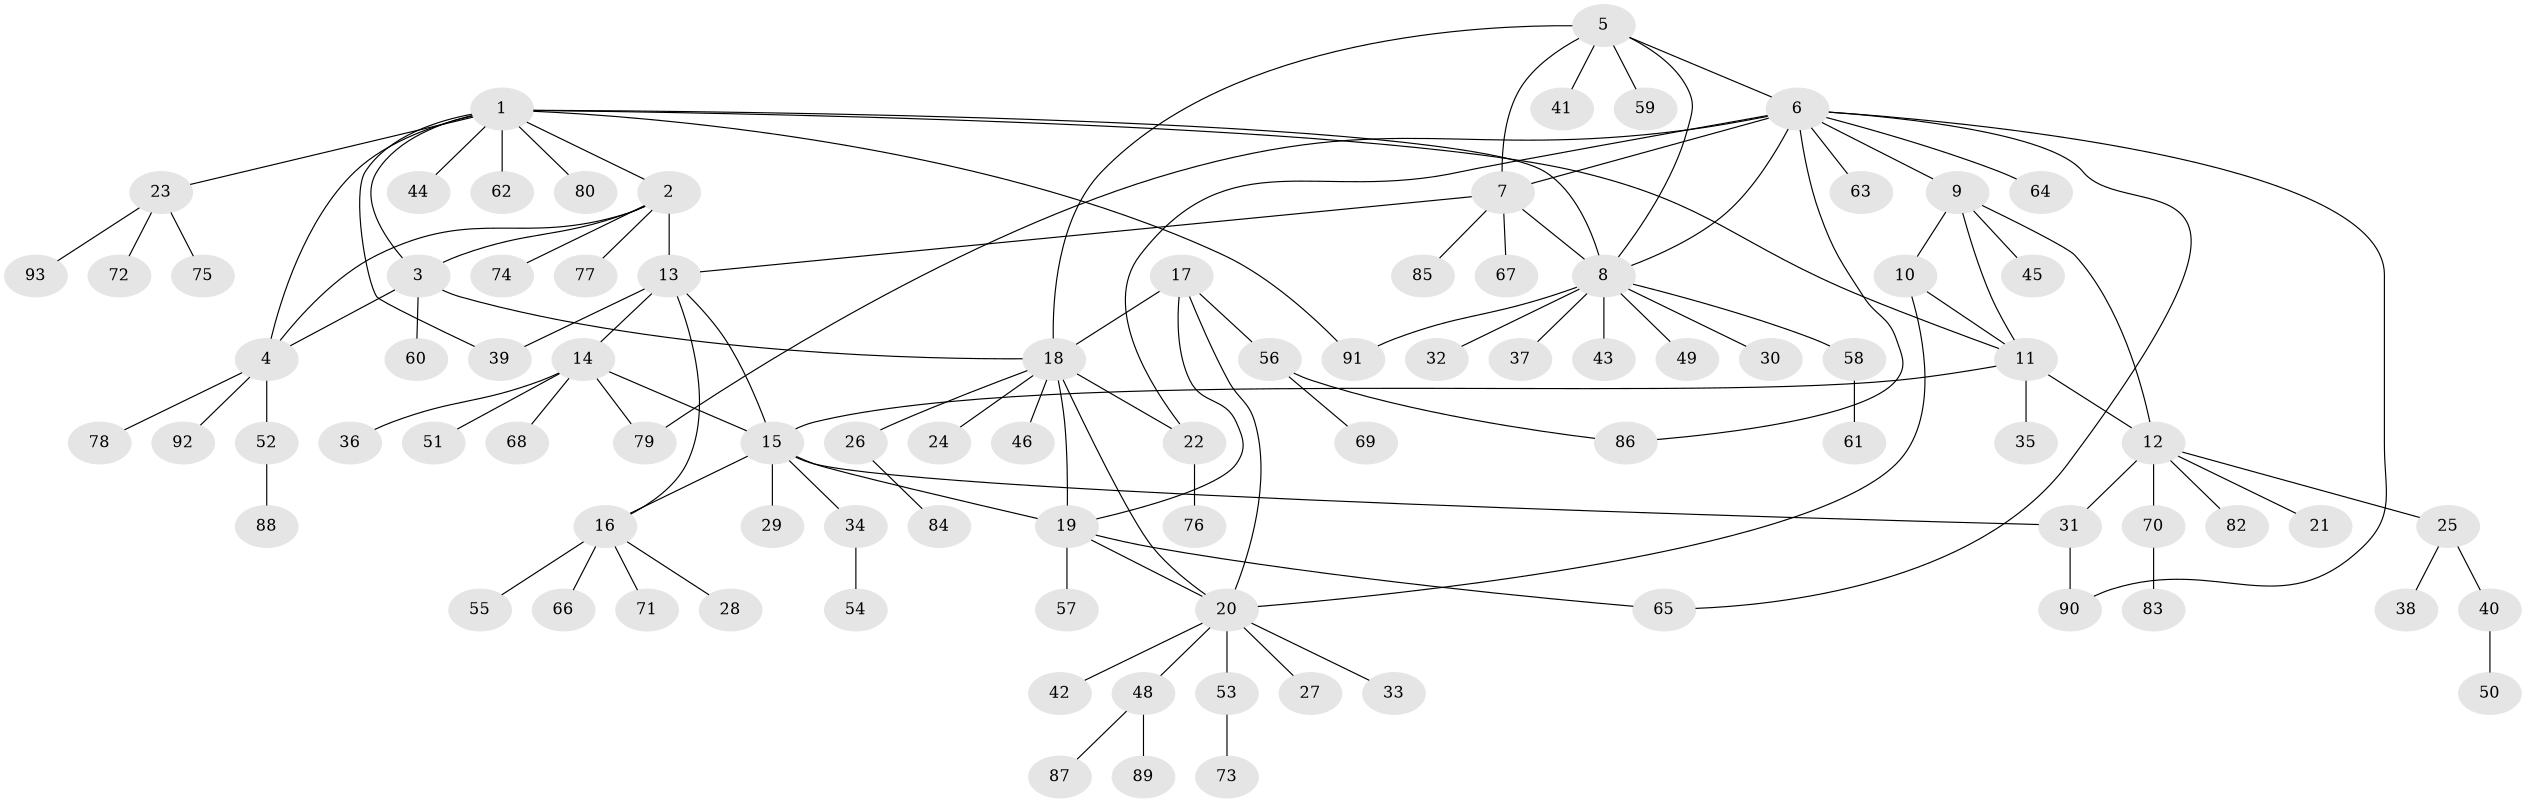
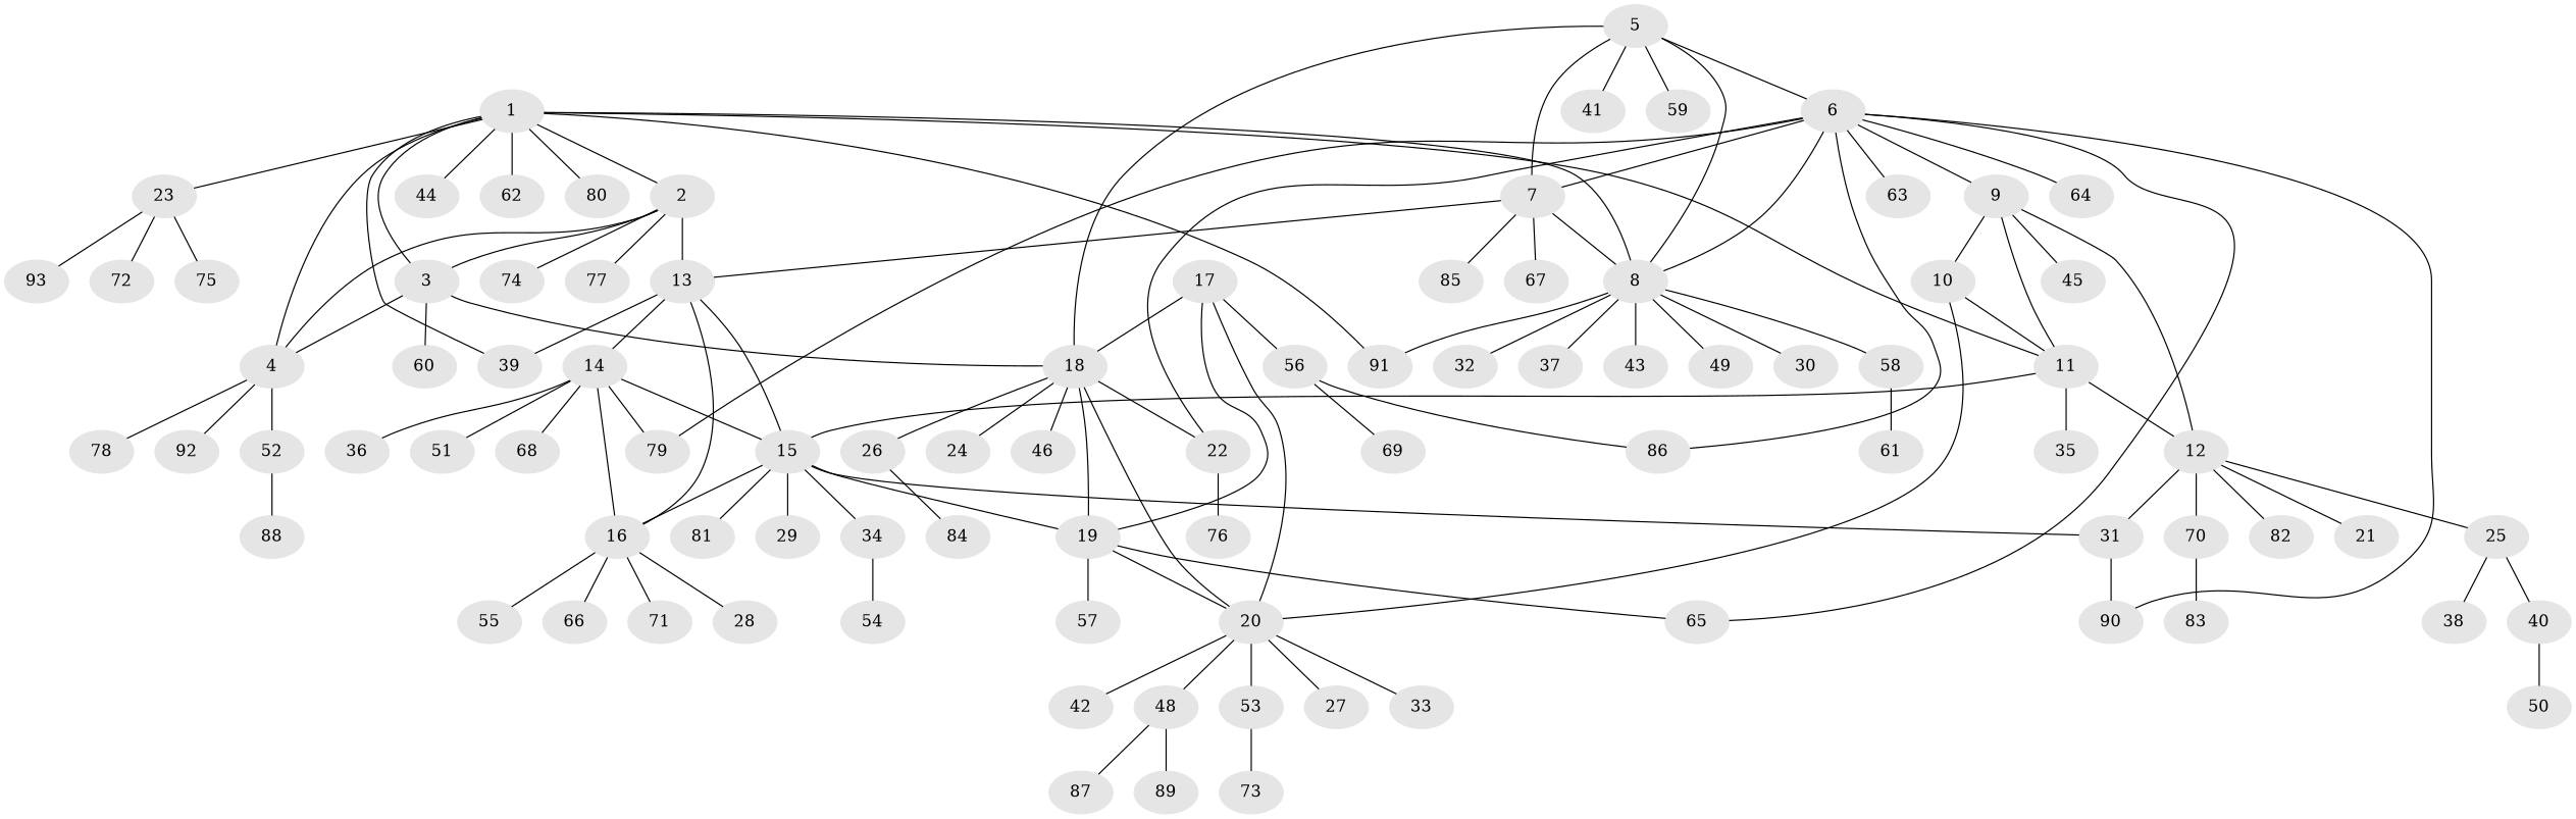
  graph {
    node [color=gray90 style=filled]
    1
    2
    3
    4
    8
    11
    23
    39
    44
    62
    80
    91
    13
    74
    77
    18
    60
    52
    78
    92
    30
    32
    37
    43
    49
    58
    12
    15
    35
    72
    75
    93
    14
    16
    22
    20
    19
    24
    26
    46
    88
    5
    6
    7
    41
    59
    9
    63
    64
    65
    79
    86
    90
    67
    85
    10
    45
    76
    61
    21
    25
    31
    70
    82
    27
    33
    42
    48
    53
    29
    34
+   81
    38
    40
    83
    36
    51
    68
    28
    55
    66
    71
    57
    54
    17
    56
    69
    84
    87
    89
    73
    50
    1 -- 2
    1 -- 3
    1 -- 4
    1 -- 8
    1 -- 11
    1 -- 23
    1 -- 39
    1 -- 44
    1 -- 62
    1 -- 80
    1 -- 91
    2 -- 3
    2 -- 4
    2 -- 13
    2 -- 74
    2 -- 77
    3 -- 4
    3 -- 18
    3 -- 60
    4 -- 52
    4 -- 78
    4 -- 92
    8 -- 91
    8 -- 30
    8 -- 32
    8 -- 37
    8 -- 43
    8 -- 49
    8 -- 58
    11 -- 12
    11 -- 15
    11 -- 35
    23 -- 72
    23 -- 75
    23 -- 93
    13 -- 39
    13 -- 15
    13 -- 14
    13 -- 16
    18 -- 22
    18 -- 20
    18 -- 19
    18 -- 24
    18 -- 26
    18 -- 46
    52 -- 88
    58 -- 61
    12 -- 21
    12 -- 25
    12 -- 31
    12 -- 70
    12 -- 82
    15 -- 16
    15 -- 19
    15 -- 31
    15 -- 29
    15 -- 34
+   15 -- 81
    14 -- 15
+   14 -- 16
    14 -- 79
    14 -- 36
    14 -- 51
    14 -- 68
    16 -- 28
    16 -- 55
    16 -- 66
    16 -- 71
    22 -- 76
    20 -- 27
    20 -- 33
    20 -- 42
    20 -- 48
    20 -- 53
    19 -- 20
    19 -- 65
    19 -- 57
    26 -- 84
    5 -- 8
    5 -- 18
    5 -- 6
    5 -- 7
    5 -- 41
    5 -- 59
    6 -- 8
    6 -- 22
    6 -- 7
    6 -- 9
    6 -- 63
    6 -- 64
    6 -- 65
    6 -- 79
    6 -- 86
    6 -- 90
    7 -- 8
    7 -- 13
    7 -- 67
    7 -- 85
    9 -- 11
    9 -- 12
    9 -- 10
    9 -- 45
    10 -- 11
    10 -- 20
    25 -- 38
    25 -- 40
    31 -- 90
    70 -- 83
    48 -- 87
    48 -- 89
    53 -- 73
    34 -- 54
    40 -- 50
    17 -- 18
    17 -- 20
    17 -- 19
    17 -- 56
    56 -- 86
    56 -- 69
  }
